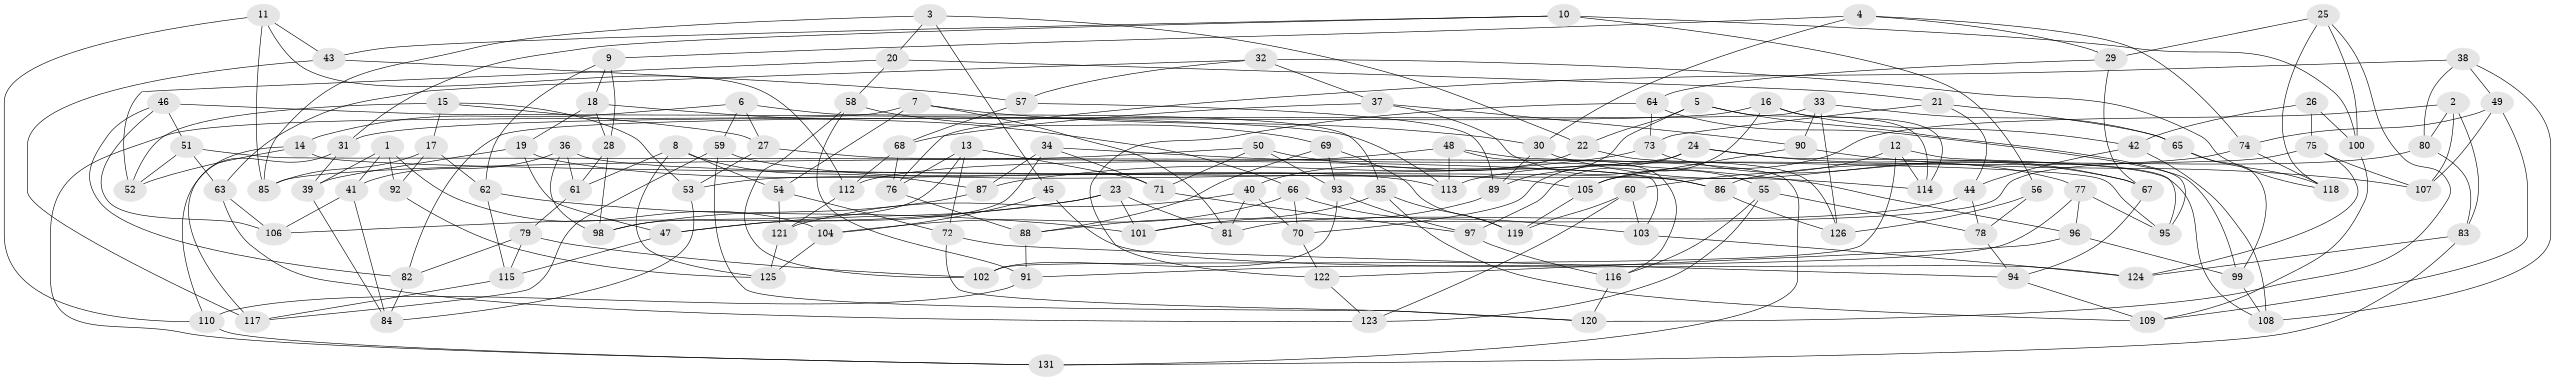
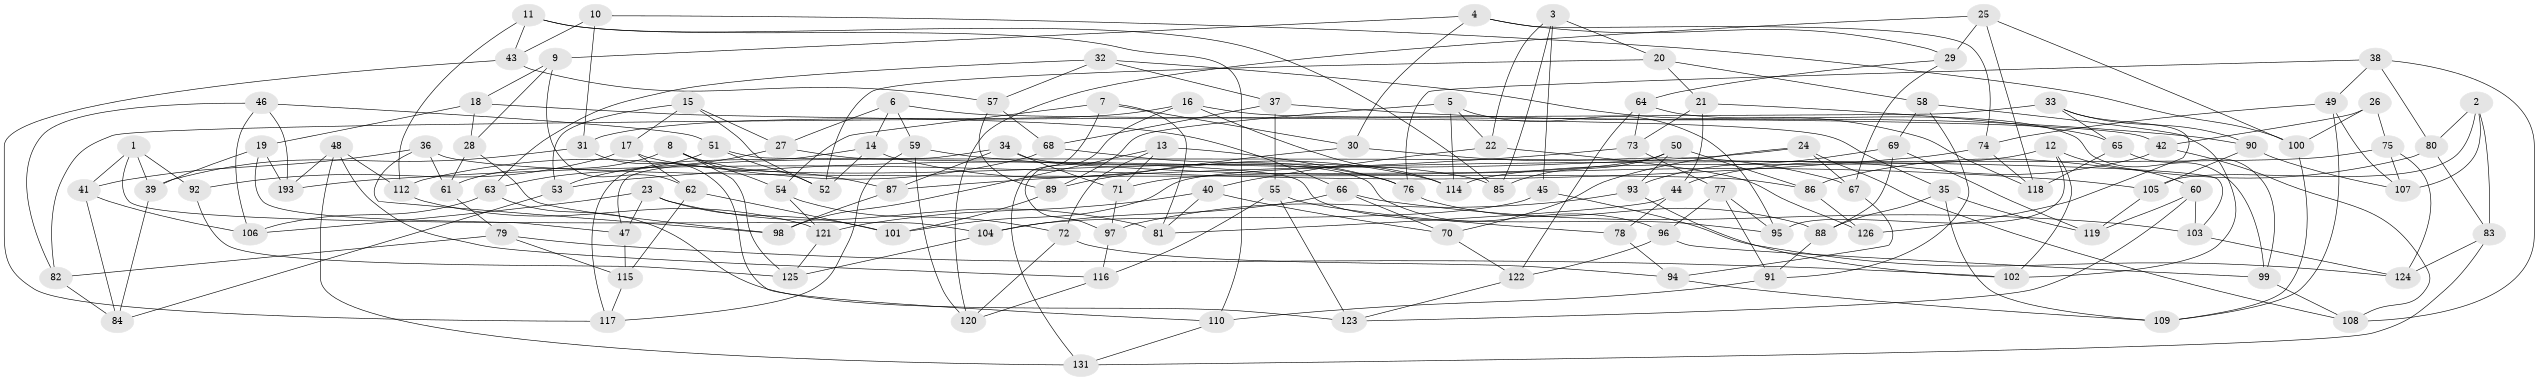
  graph {
    node [color=gray90 style=filled]
    1
    39
    41
    92
    104
    84
    106
    125
    2
    80
    83
    105
    107
    86
    n15 [label=131]
    124
    119
    3
    20
    22
    45
    85
    52
    21
    58
    40
    126
    4
    9
    29
    30
    74
    18
    28
    62
    67
    64
    89
-   113
+   113 [label=193]
    118
    5
    95
    114
    101
    6
    14
    27
    35
    59
    117
    53
    88
    109
    120
    7
    54
    81
    72
    121
    8
    61
    87
    79
    98
    19
    66
    115
    10
    31
    43
-   56
    100
    110
    57
    78
    11
    112
    12
    60
    102
    103
    123
    13
    71
    76
    97
    94
    15
    17
    16
    42
    44
    108
    116
    47
    70
    65
    73
    69
    91
    99
    77
    23
    24
    122
    25
    26
    75
    32
    37
    63
    90
    55
    68
    33
    82
    34
    96
    36
    38
    49
    46
    51
    48
    50
    93
    1 -- 39
    1 -- 41
    1 -- 92
    1 -- 104
    39 -- 84
    41 -- 84
    41 -- 106
    92 -- 125
    104 -- 125
    2 -- 80
    2 -- 83
    2 -- 105
    2 -- 107
    80 -- 83
    80 -- 86
    83 -- n15
    83 -- 124
    105 -- 119
    86 -- 126
    3 -- 20
    3 -- 22
    3 -- 45
    3 -- 85
    20 -- 52
    20 -- 21
    20 -- 58
    22 -- 40
    22 -- 126
    45 -- 104
    45 -- 124
    21 -- 44
    21 -- 65
    21 -- 73
    58 -- 102
    58 -- 69
    58 -- 91
    40 -- 81
    40 -- 121
    40 -- 70
    4 -- 9
    4 -- 29
    4 -- 30
    4 -- 74
    9 -- 18
    9 -- 28
    9 -- 62
    29 -- 67
    29 -- 64
    30 -- 67
    30 -- 89
    74 -- 113
    74 -- 118
    18 -- 28
    18 -- 19
    18 -- 66
    28 -- 61
    28 -- 98
    62 -- 101
    62 -- 115
    67 -- 94
    64 -- 73
    64 -- 99
    64 -- 122
    89 -- 101
    5 -- 22
    5 -- 89
    5 -- 95
    5 -- 114
    6 -- 14
    6 -- 27
    6 -- 35
    6 -- 59
    14 -- 52
    14 -- 114
    14 -- 117
    27 -- 95
    27 -- 53
    35 -- 119
    35 -- 88
    35 -- 109
    59 -- 105
    59 -- 117
    59 -- 120
    53 -- 84
    88 -- 91
    7 -- n15
    7 -- 30
    7 -- 54
    7 -- 81
    54 -- 72
    54 -- 121
    72 -- 120
    72 -- 94
    121 -- 125
    8 -- 125
    8 -- 54
    8 -- 61
    8 -- 87
    61 -- 79
    87 -- 98
    79 -- 115
    79 -- 102
    79 -- 82
    19 -- 39
    19 -- 113
    19 -- 47
    66 -- 104
    66 -- 103
    66 -- 70
    115 -- 117
    10 -- 31
    10 -- 43
-   10 -- 56
    10 -- 100
    31 -- 39
    31 -- 110
    43 -- 117
    43 -- 57
-   56 -- 126
-   56 -- 78
    100 -- 109
    110 -- n15
    57 -- 89
    57 -- 68
    78 -- 94
    11 -- 85
    11 -- 43
    11 -- 110
    11 -- 112
    112 -- 121
    12 -- 95
    12 -- 114
    12 -- 60
    12 -- 102
    60 -- 119
    60 -- 103
    60 -- 123
    103 -- 124
    13 -- 72
    13 -- 98
    13 -- 71
    13 -- 76
    71 -- 97
    76 -- 88
    97 -- 116
    94 -- 109
    15 -- 52
    15 -- 27
    15 -- 53
    15 -- 17
    17 -- 92
    17 -- 85
    17 -- 62
    16 -- 114
    16 -- 31
    16 -- 97
    16 -- 42
    42 -- 44
    42 -- 108
    44 -- 81
    44 -- 78
    116 -- 120
    47 -- 115
    70 -- 122
    65 -- 118
    65 -- 99
    73 -- 87
    73 -- 77
    69 -- 119
    69 -- 88
    69 -- 93
    91 -- 110
    99 -- 108
    77 -- 95
    77 -- 91
    77 -- 96
    23 -- 106
    23 -- 101
    23 -- 81
    23 -- 47
    24 -- 67
    24 -- 53
    24 -- 108
    24 -- 70
    122 -- 123
    25 -- 29
    25 -- 118
    25 -- 120
    25 -- 100
    26 -- 100
    26 -- 42
    26 -- 75
    75 -- 107
    75 -- 124
    75 -- 101
    32 -- 118
    32 -- 57
    32 -- 37
    32 -- 63
    37 -- 90
    37 -- 55
    37 -- 68
    63 -- 106
    63 -- 123
    90 -- 105
    90 -- 107
    55 -- 78
    55 -- 123
    55 -- 116
    68 -- 112
    68 -- 76
    33 -- 126
    33 -- 65
    33 -- 90
    33 -- 82
    82 -- 84
    34 -- 87
    34 -- 71
    34 -- 47
    34 -- 96
    96 -- 99
    96 -- 122
    36 -- 41
    36 -- 86
    36 -- 61
    36 -- 98
    38 -- 80
    38 -- 76
    38 -- 108
    38 -- 49
    49 -- 107
    49 -- 74
    49 -- 109
    46 -- 106
    46 -- 113
    46 -- 82
    46 -- 51
    51 -- 52
    51 -- 103
    51 -- 63
    48 -- n15
    48 -- 113
    48 -- 112
    48 -- 116
    50 -- 86
    50 -- 85
    50 -- 71
    50 -- 93
    93 -- 102
    93 -- 97
  }
